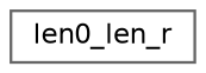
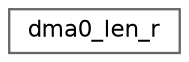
  digraph {
    rankdir=LR
-   n1 [color=grey40 fillcolor=white fontname=Helvetica fontsize=10 height=0.2 label=len0_len_r shape=box style=filled width=0.4]
+   n1 [color=grey40 fillcolor=white fontname=Helvetica fontsize=10 height=0.2 label=dma0_len_r shape=box style=filled width=0.4]
  }
